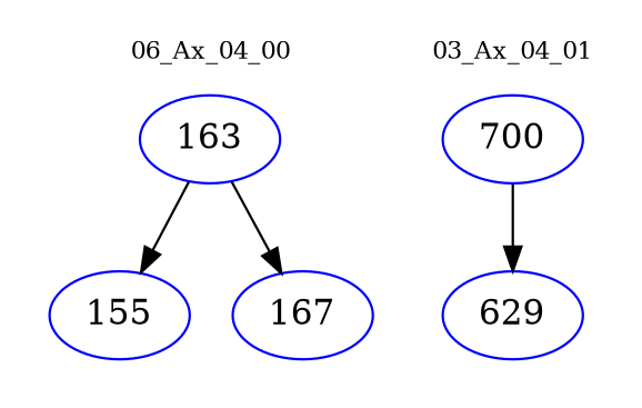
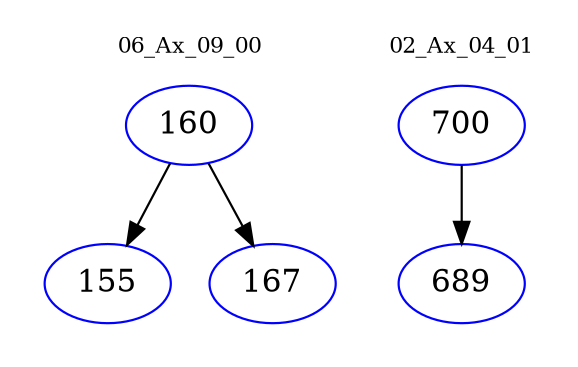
  digraph {
    node [color=blue]
    edge [color=black]
-   n1 [label=163]
+   n1 [label=160]
    n2 [label=155]
    n3 [label=167]
    n4 [label=700]
-   n5 [label=629]
+   n5 [label=689]
    subgraph cluster_1 {
      color=white
      fontsize=10
-     label="06_Ax_04_00"
+     label="06_Ax_09_00"
      n1
      n2
      n3
    }
    subgraph cluster_2 {
      color=white
      fontsize=10
-     label="03_Ax_04_01"
+     label="02_Ax_04_01"
      n4
      n5
    }
    n1 -> n2
    n1 -> n3
    n4 -> n5
  }
